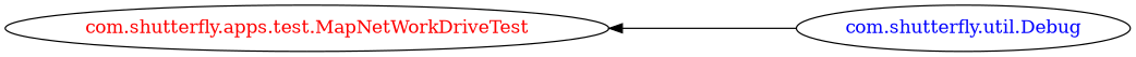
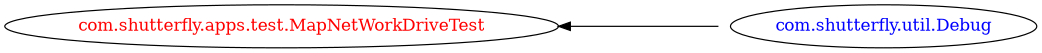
  digraph {
    concentrate=true
    rankdir=LR
    ranksep=2.0
    splines=ortho
    "com.shutterfly.apps.test.MapNetWorkDriveTest" [fontcolor=red]
    "com.shutterfly.util.Debug" [fontcolor=blue]
-   "com.shutterfly.util.Debug" -> "com.shutterfly.apps.test.MapNetWorkDriveTest"
+   "com.shutterfly.apps.test.MapNetWorkDriveTest" -> "com.shutterfly.util.Debug"
  }
